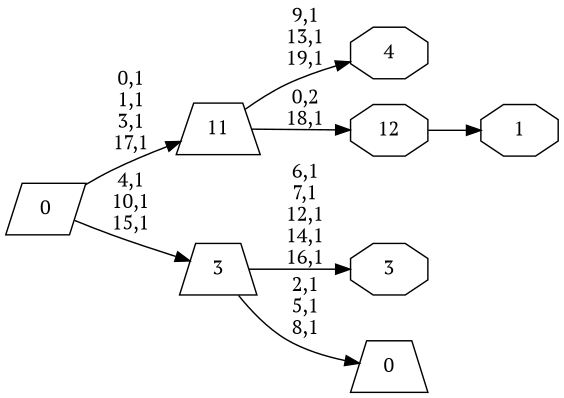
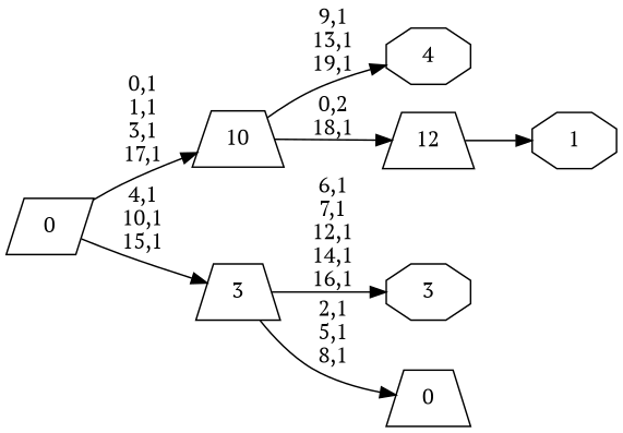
  digraph {
    fontname="PT Serif"
    rankdir=LR
    node [fontname="PT Serif" shape=octagon]
    edge [fontname="PT Serif"]
    n1 [label=4]
    n2 [label=3]
    n3 [label=1]
-   12
-   11 [shape=trapezium]
+   12 [shape=trapezium]
+   11 [shape=trapezium label=10]
    n6 [label=0 shape=trapezium]
    3 [shape=trapezium]
    0 [shape=parallelogram]
    12 -> n3
    11 -> n1 [label="9,1\n13,1\n19,1"]
    11 -> 12 [label="0,2\n18,1"]
    3 -> n2 [label="6,1\n7,1\n12,1\n14,1\n16,1"]
    3 -> n6 [label="2,1\n5,1\n8,1"]
    0 -> 11 [label="0,1\n1,1\n3,1\n17,1"]
    0 -> 3 [label="4,1\n10,1\n15,1"]
  }
